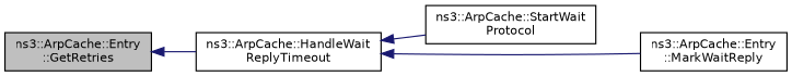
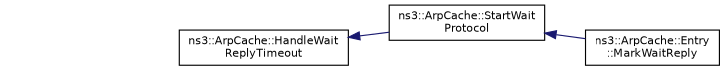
  digraph {
    rankdir=LR
    node [color=black fillcolor=white fontname=Helvetica fontsize=10 shape=record style=filled]
    edge [color=midnightblue dir=back fontname=Helvetica fontsize=10 labelfontname=Helvetica labelfontsize=10 style=solid]
-   n1 [fillcolor=grey75 fontcolor=black height=0.2 label="ns3::ArpCache::Entry\l::GetRetries" width=0.4]
    n2 [height=0.2 label="ns3::ArpCache::HandleWait\lReplyTimeout" width=0.4]
    n3 [height=0.2 label="ns3::ArpCache::StartWait\lProtocol" width=0.4]
    n4 [height=0.2 label="ns3::ArpCache::Entry\l::MarkWaitReply" width=0.4]
-   n1 -> n2
    n2 -> n3
-   n2 -> n4
+   n3 -> n4
  }
